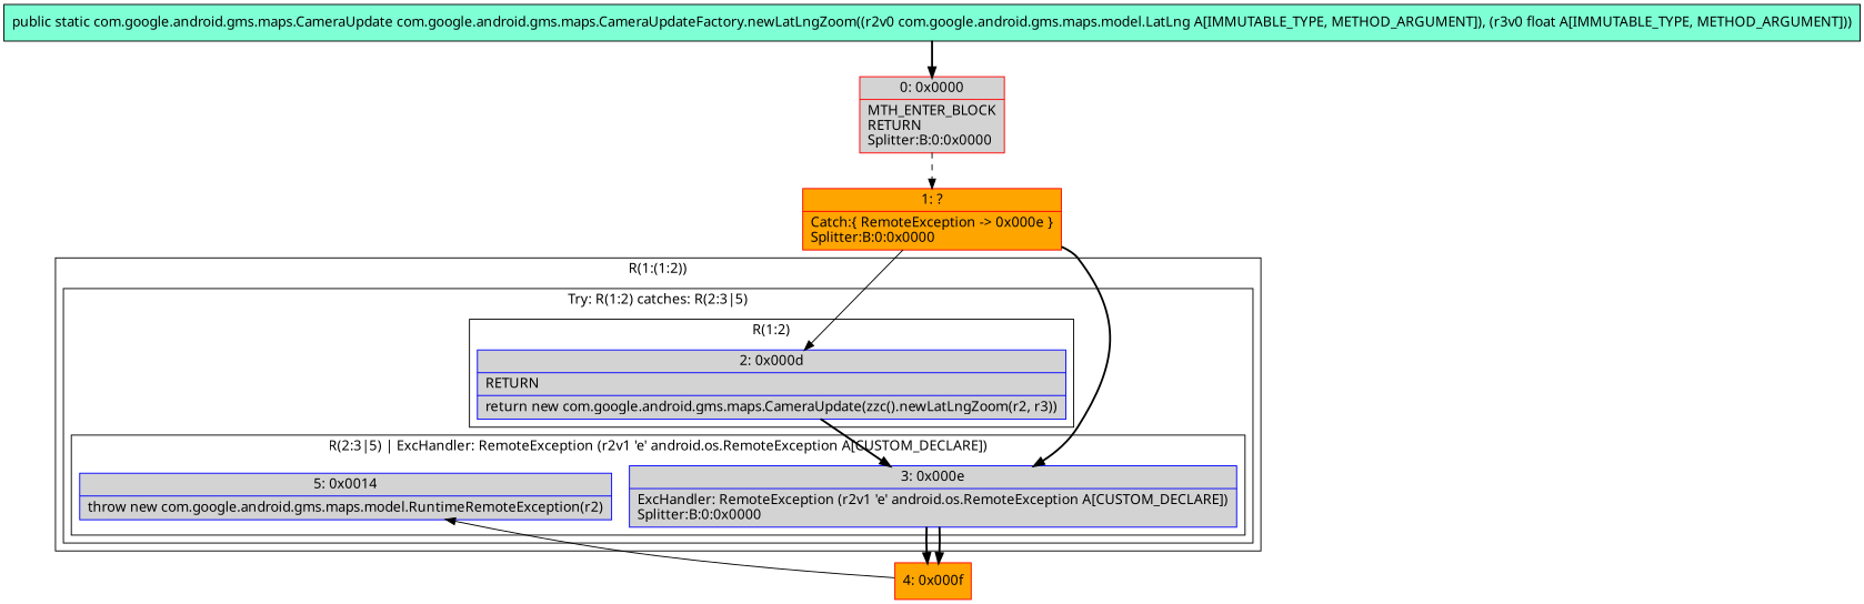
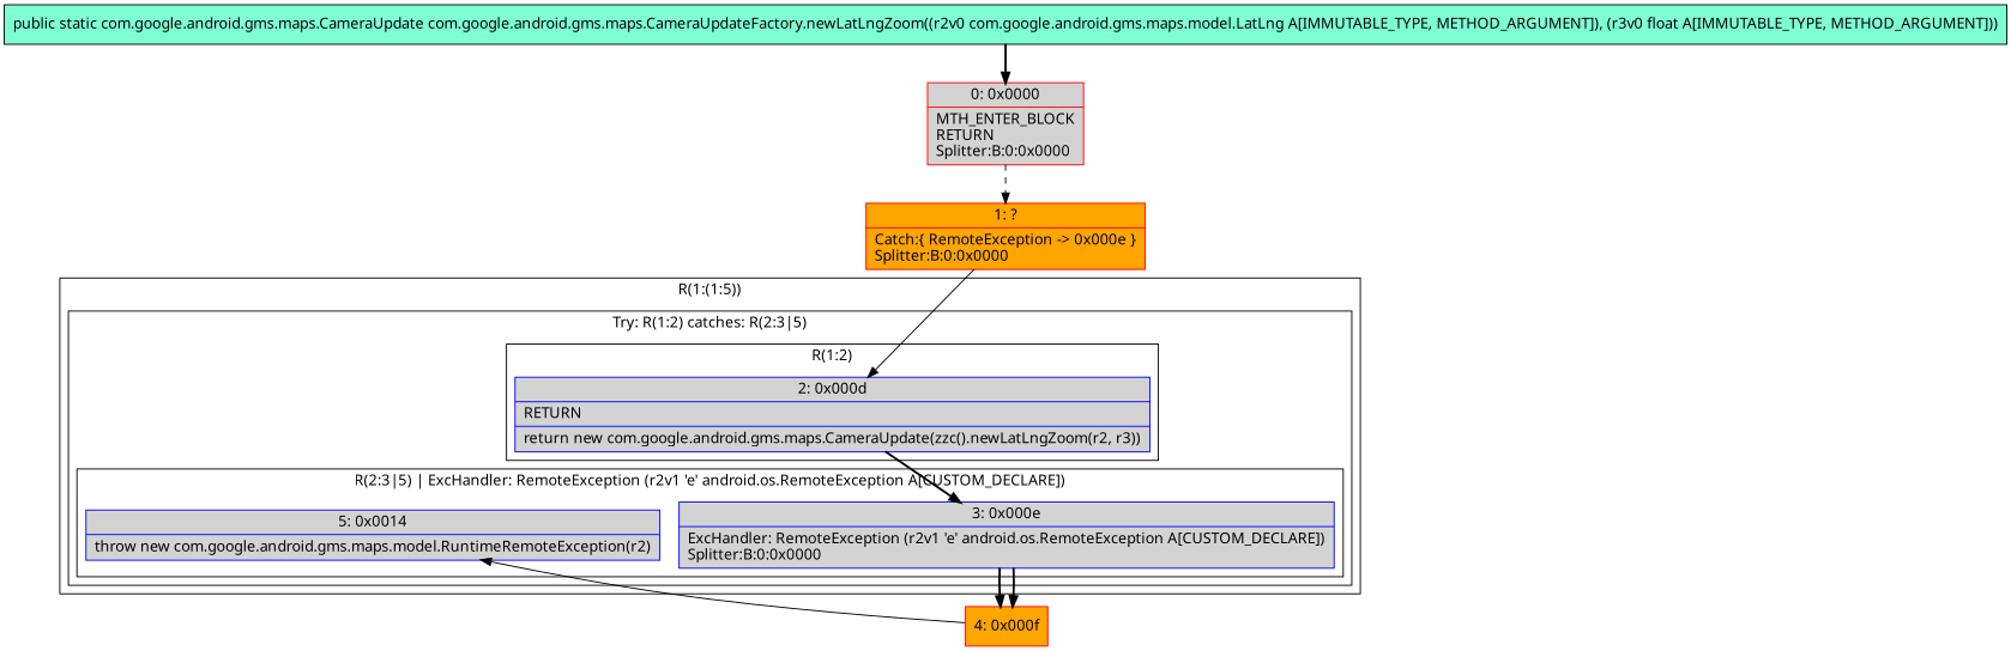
  digraph {
    fontname="Noto Sans"
    node [color=blue fillcolor=lightgrey fontname="Noto Sans" shape=record style=filled]
    edge [fontname="Noto Sans" style=bold]
    n1 [label="{2\:\ 0x000d|RETURN\l|return new com.google.android.gms.maps.CameraUpdate(zzc().newLatLngZoom(r2, r3))\l}"]
    n2 [label="{3\:\ 0x000e|ExcHandler: RemoteException (r2v1 'e' android.os.RemoteException A[CUSTOM_DECLARE])\lSplitter:B:0:0x0000\l}"]
    n3 [label="{5\:\ 0x0014|throw new com.google.android.gms.maps.model.RuntimeRemoteException(r2)\l}"]
    n4 [color=red fillcolor=orange label="{4\:\ 0x000f}"]
    n5 [color=red label="{0\:\ 0x0000|MTH_ENTER_BLOCK\lRETURN\lSplitter:B:0:0x0000\l}"]
    n6 [color=red fillcolor=orange label="{1\:\ ?|Catch:\{ RemoteException \-\> 0x000e \}\lSplitter:B:0:0x0000\l}"]
    n7 [fillcolor=aquamarine label="{public static com.google.android.gms.maps.CameraUpdate com.google.android.gms.maps.CameraUpdateFactory.newLatLngZoom((r2v0 com.google.android.gms.maps.model.LatLng A[IMMUTABLE_TYPE, METHOD_ARGUMENT]), (r3v0 float A[IMMUTABLE_TYPE, METHOD_ARGUMENT])) }" color=""]
    subgraph cluster_1 {
-     label="R(1:(1:2))"
+     label="R(1:(1:5))"
      subgraph cluster_2 {
        label="Try: R(1:2) catches: R(2:3|5)"
        subgraph cluster_3 {
          label="R(1:2)"
          n1
        }
        subgraph cluster_4 {
          label="R(2:3|5) | ExcHandler: RemoteException (r2v1 'e' android.os.RemoteException A[CUSTOM_DECLARE])\l"
          n2
          n3
        }
      }
    }
    subgraph cluster_5 {
      label="R(2:3|5) | ExcHandler: RemoteException (r2v1 'e' android.os.RemoteException A[CUSTOM_DECLARE])\l"
    }
    n1 -> n2
    n2 -> n4
    n2 -> n4
    n4 -> n3 [style=solid]
    n5 -> n6 [style=dashed]
    n6 -> n1 [style=solid]
-   n6 -> n2
    n7 -> n5
  }
